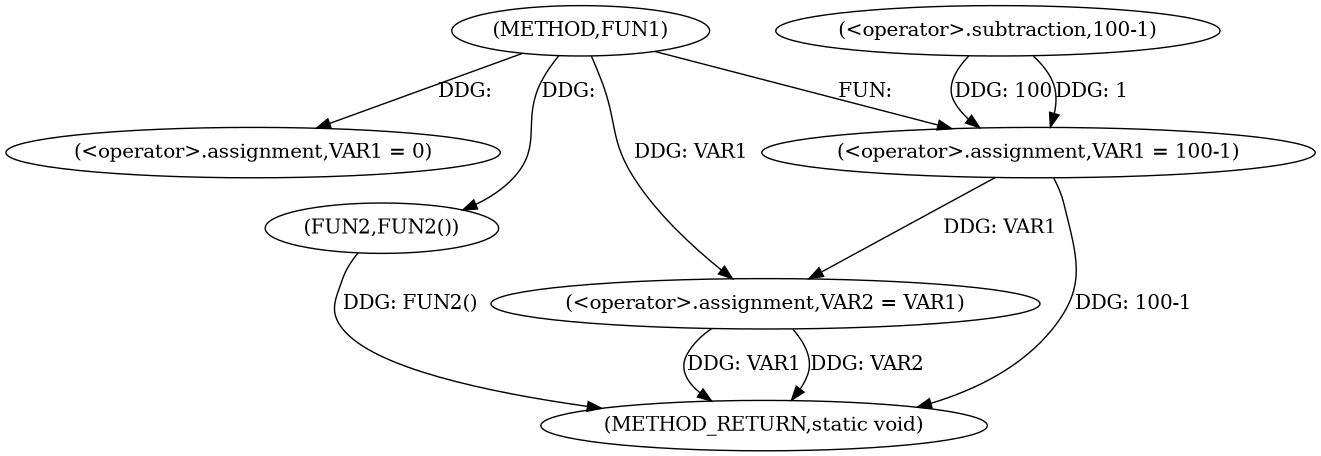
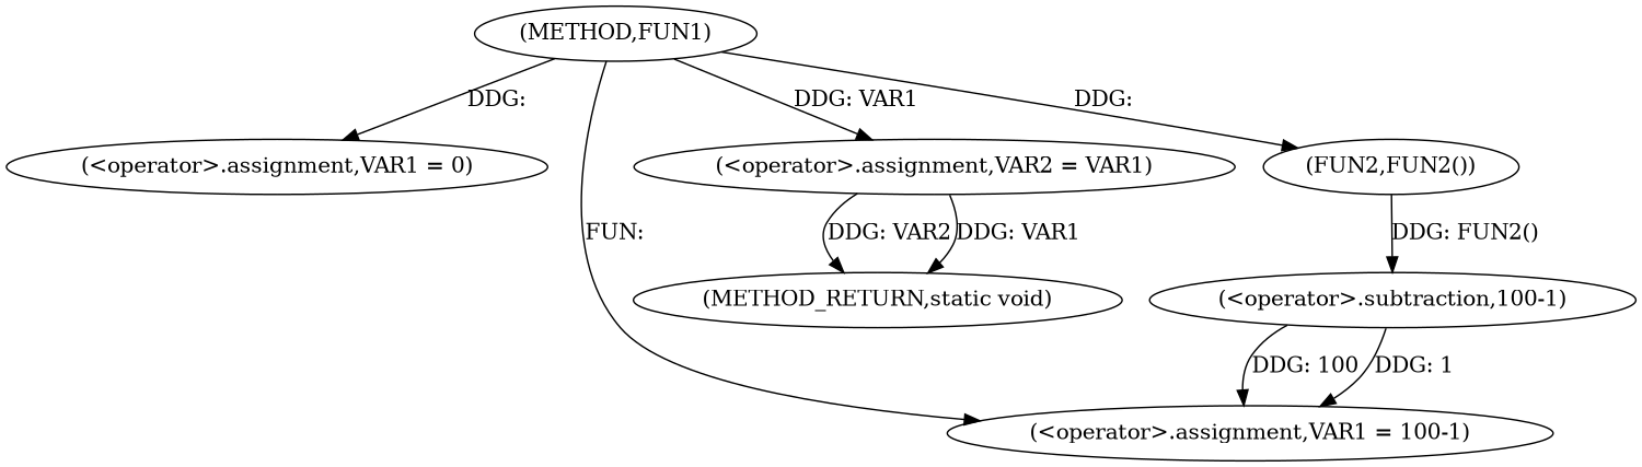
  digraph {
    n1 [label="(METHOD,FUN1)"]
    n2 [label="(<operator>.assignment,VAR1 = 0)"]
    n3 [label="(<operator>.assignment,VAR1 = 100-1)"]
    n4 [label="(<operator>.assignment,VAR2 = VAR1)"]
    n5 [label="(FUN2,FUN2())"]
    n6 [label="(METHOD_RETURN,static void)"]
    n7 [label="(<operator>.subtraction,100-1)"]
    n1 -> n2 [label="DDG: "]
    n1 -> n3 [label="FUN: "]
    n1 -> n4 [label="DDG: VAR1"]
    n1 -> n5 [label="DDG: "]
-   n3 -> n4 [label="DDG: VAR1"]
-   n3 -> n6 [label="DDG: 100-1"]
    n4 -> n6 [label="DDG: VAR2"]
    n4 -> n6 [label="DDG: VAR1"]
-   n5 -> n6 [label="DDG: FUN2()"]
+   n5 -> n7 [label="DDG: FUN2()"]
    n7 -> n3 [label="DDG: 100"]
    n7 -> n3 [label="DDG: 1"]
  }
